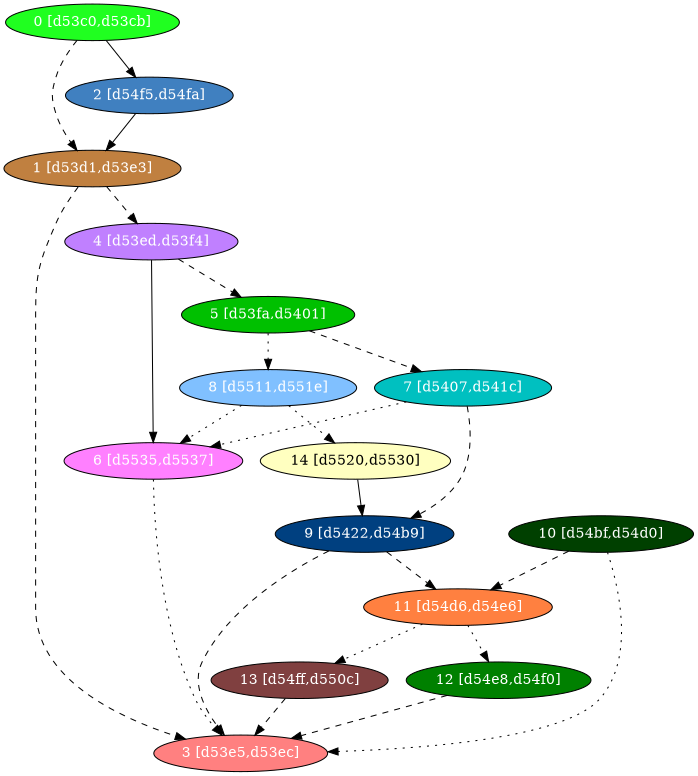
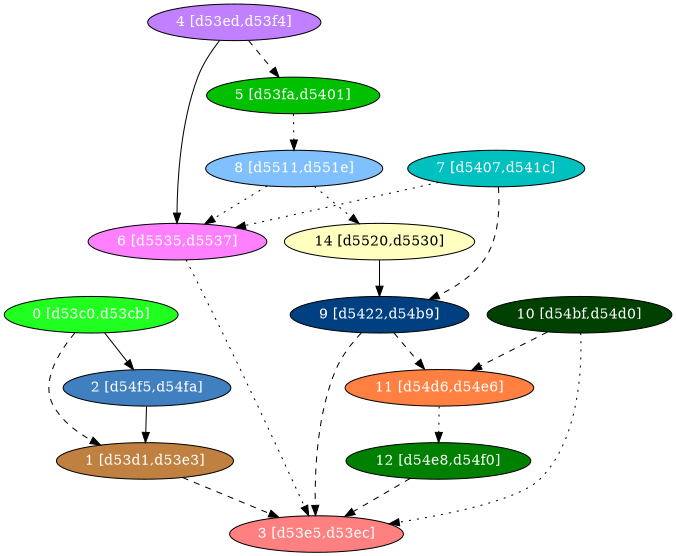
  digraph {
    node [fontcolor="#ffffff" shape=oval style=filled]
    edge [style=dashed]
    n1 [fillcolor="#20FF20" label="0 [d53c0,d53cb]"]
    n2 [fillcolor="#C08040" label="1 [d53d1,d53e3]"]
    n3 [fillcolor="#4080C0" label="2 [d54f5,d54fa]"]
    n4 [fillcolor="#FF8080" label="3 [d53e5,d53ec]"]
    n5 [fillcolor="#C080FF" label="4 [d53ed,d53f4]"]
    n6 [fillcolor="#00C000" label="5 [d53fa,d5401]"]
    n7 [fillcolor="#FF80FF" label="6 [d5535,d5537]"]
    n8 [fillcolor="#00C0C0" label="7 [d5407,d541c]"]
    n9 [fillcolor="#80C0FF" label="8 [d5511,d551e]"]
    n10 [fillcolor="#004080" label="9 [d5422,d54b9]"]
    n11 [fillcolor="#FFFFC0" fontcolor="#000000" label="14 [d5520,d5530]"]
    n12 [fillcolor="#FF8040" label="11 [d54d6,d54e6]"]
    n13 [fillcolor="#004000" label="10 [d54bf,d54d0]"]
    n14 [fillcolor="#008000" label="12 [d54e8,d54f0]"]
-   n15 [fillcolor="#804040" label="13 [d54ff,d550c]"]
    n1 -> n2
    n1 -> n3 [style=solid]
    n2 -> n4
-   n2 -> n5
    n3 -> n2 [style=solid]
    n5 -> n6
    n5 -> n7 [style=solid]
-   n6 -> n8
    n6 -> n9 [style=dotted]
    n7 -> n4 [style=dotted]
    n8 -> n7 [style=dotted]
    n8 -> n10
    n9 -> n7 [style=dotted]
    n9 -> n11 [style=dotted]
    n10 -> n4
    n10 -> n12
    n11 -> n10 [style=solid]
    n12 -> n14 [style=dotted]
-   n12 -> n15 [style=dotted]
    n13 -> n4 [style=dotted]
    n13 -> n12
    n14 -> n4
-   n15 -> n4
  }
